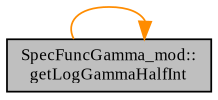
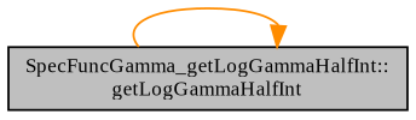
  digraph {
    rankdir=LR
    fontname="Liberation Serif"
-   n1 [color=black fillcolor=grey75 fontcolor=black fontname="Liberation Serif" fontsize=10 height=0.2 label="SpecFuncGamma_mod::\lgetLogGammaHalfInt" shape=record style=filled width=0.4]
+   n1 [color=black fillcolor=grey75 fontcolor=black fontname="Liberation Serif" fontsize=10 height=0.2 label="SpecFuncGamma_getLogGammaHalfInt::\lgetLogGammaHalfInt" shape=record style=filled width=0.4]
    n1 -> n1 [color=darkorange fontname="Liberation Serif" fontsize=10 labelfontname=Helvetica labelfontsize=10 style=solid]
  }
